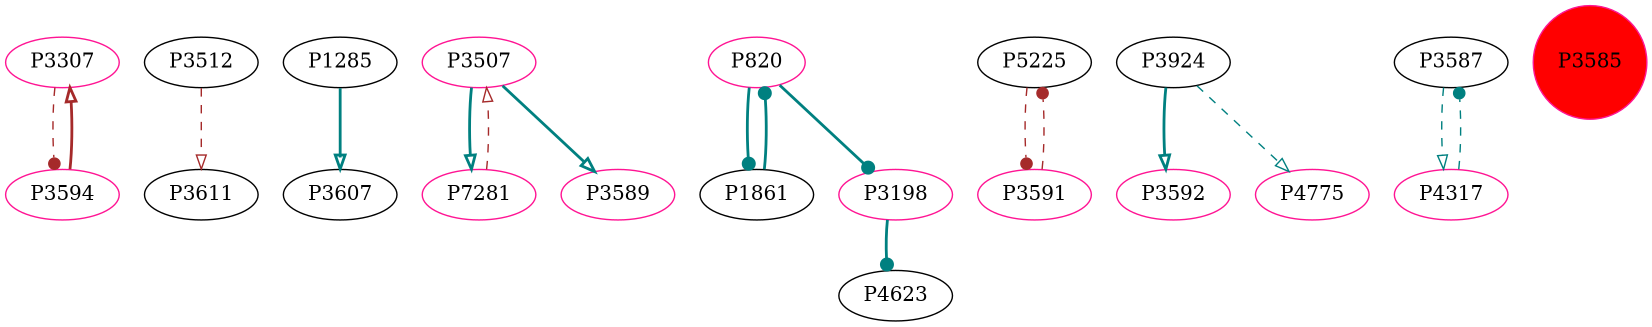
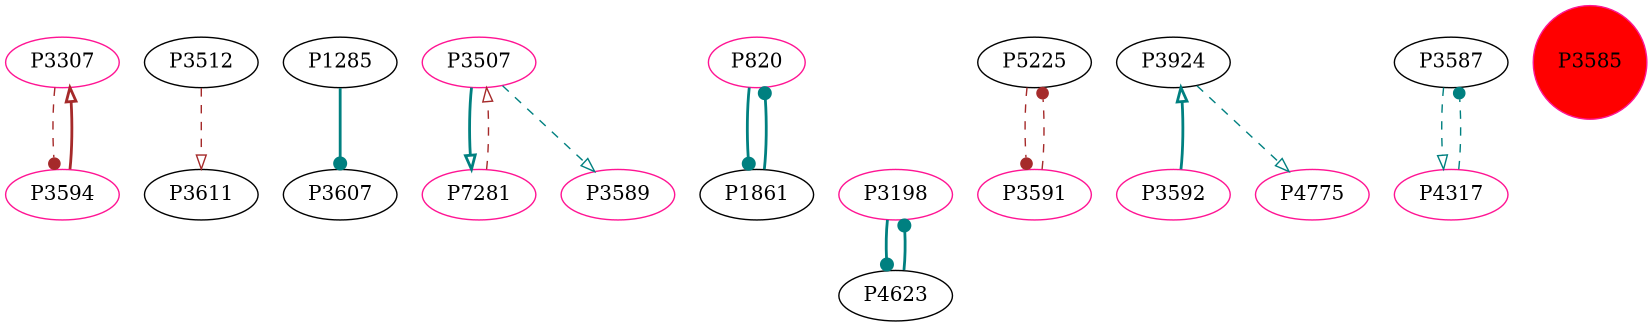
  digraph {
    fontname="DejaVu Serif"
    node [color=deeppink fontname="DejaVu Serif"]
    edge [arrowhead=dot color=teal fontname="DejaVu Serif" style=dashed]
    P3307
    P3594
    P3512 [color=black]
    P3611 [color=black]
    P1285 [color=black]
    P3607 [color=black]
    P3507
    P7281
    P3589
    n10 [label=P3198]
    P4623 [color=black]
    P1861 [color=black]
    P820
    P5225 [color=black]
    P3591
    P3924 [color=black]
    P3592
    P4775
    P3587 [color=black]
    P4317
    P3585 [fillcolor=red shape=circle style=filled]
    P3307 -> P3594 [color=brown]
    P3594 -> P3307 [arrowhead=onormal color=brown style=bold]
    P3512 -> P3611 [arrowhead=onormal color=brown]
-   P1285 -> P3607 [arrowhead=onormal style=bold]
+   P1285 -> P3607 [style=bold]
    P3507 -> P7281 [arrowhead=onormal style=bold]
-   P3507 -> P3589 [arrowhead=onormal style=bold]
+   P3507 -> P3589 [arrowhead=onormal]
    P7281 -> P3507 [arrowhead=onormal color=brown]
    n10 -> P4623 [style=bold]
-   P820 -> n10 [style=bold]
+   P4623 -> n10 [style=bold]
    P1861 -> P820 [style=bold]
    P820 -> P1861 [style=bold]
    P5225 -> P3591 [color=brown]
    P3591 -> P5225 [color=brown]
-   P3924 -> P3592 [arrowhead=onormal style=bold]
+   P3592 -> P3924 [arrowhead=onormal style=bold]
    P3924 -> P4775 [arrowhead=onormal]
    P3587 -> P4317 [arrowhead=onormal]
    P4317 -> P3587
  }
